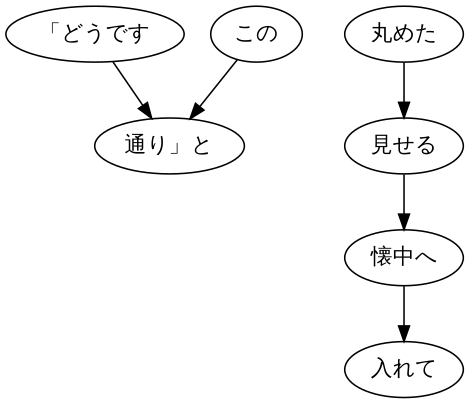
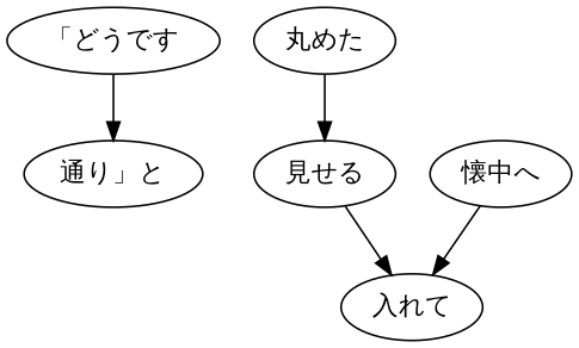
  digraph {
    fontname=Roboto
    node [fontname=Roboto]
    edge [fontname=Roboto]
    n1 [label="「どうです"]
    n2 [label="通り」と"]
-   n3 [label="この"]
    n4 [label="丸めた"]
    n5 [label="見せる"]
    n6 [label="入れて"]
    n7 [label="懐中へ"]
    n1 -> n2
-   n3 -> n2
    n4 -> n5
-   n5 -> n7
+   n5 -> n6
    n7 -> n6
  }
